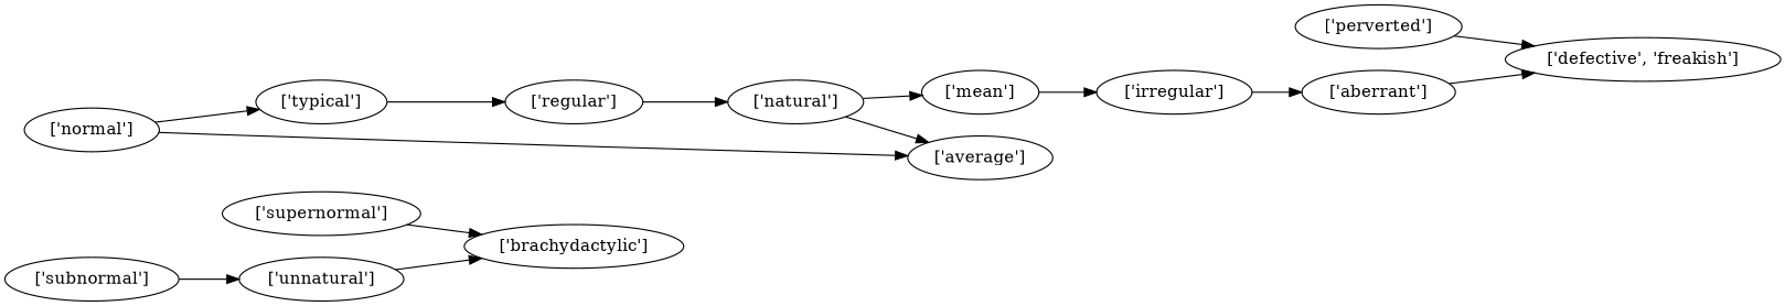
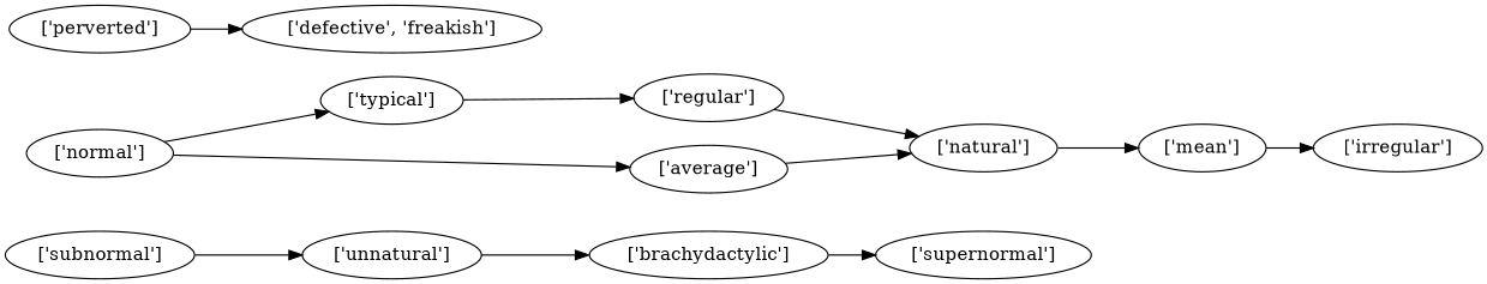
  strict digraph {
    rankdir=LR
    "['brachydactylic']"
    "['supernormal']"
    "['natural']"
    "['mean']"
    "['irregular']"
-   "['aberrant']"
    "['perverted']"
    "['defective', 'freakish']"
    "['subnormal']"
    "['unnatural']"
    "['typical']"
    "['regular']"
    "['average']"
    "['normal']"
-   "['supernormal']" -> "['brachydactylic']"
+   "['brachydactylic']" -> "['supernormal']"
    "['natural']" -> "['mean']"
    "['mean']" -> "['irregular']"
-   "['irregular']" -> "['aberrant']"
-   "['aberrant']" -> "['defective', 'freakish']"
    "['perverted']" -> "['defective', 'freakish']"
    "['subnormal']" -> "['unnatural']"
    "['unnatural']" -> "['brachydactylic']"
    "['typical']" -> "['regular']"
    "['regular']" -> "['natural']"
-   "['natural']" -> "['average']"
+   "['average']" -> "['natural']"
    "['normal']" -> "['typical']"
    "['normal']" -> "['average']"
  }
